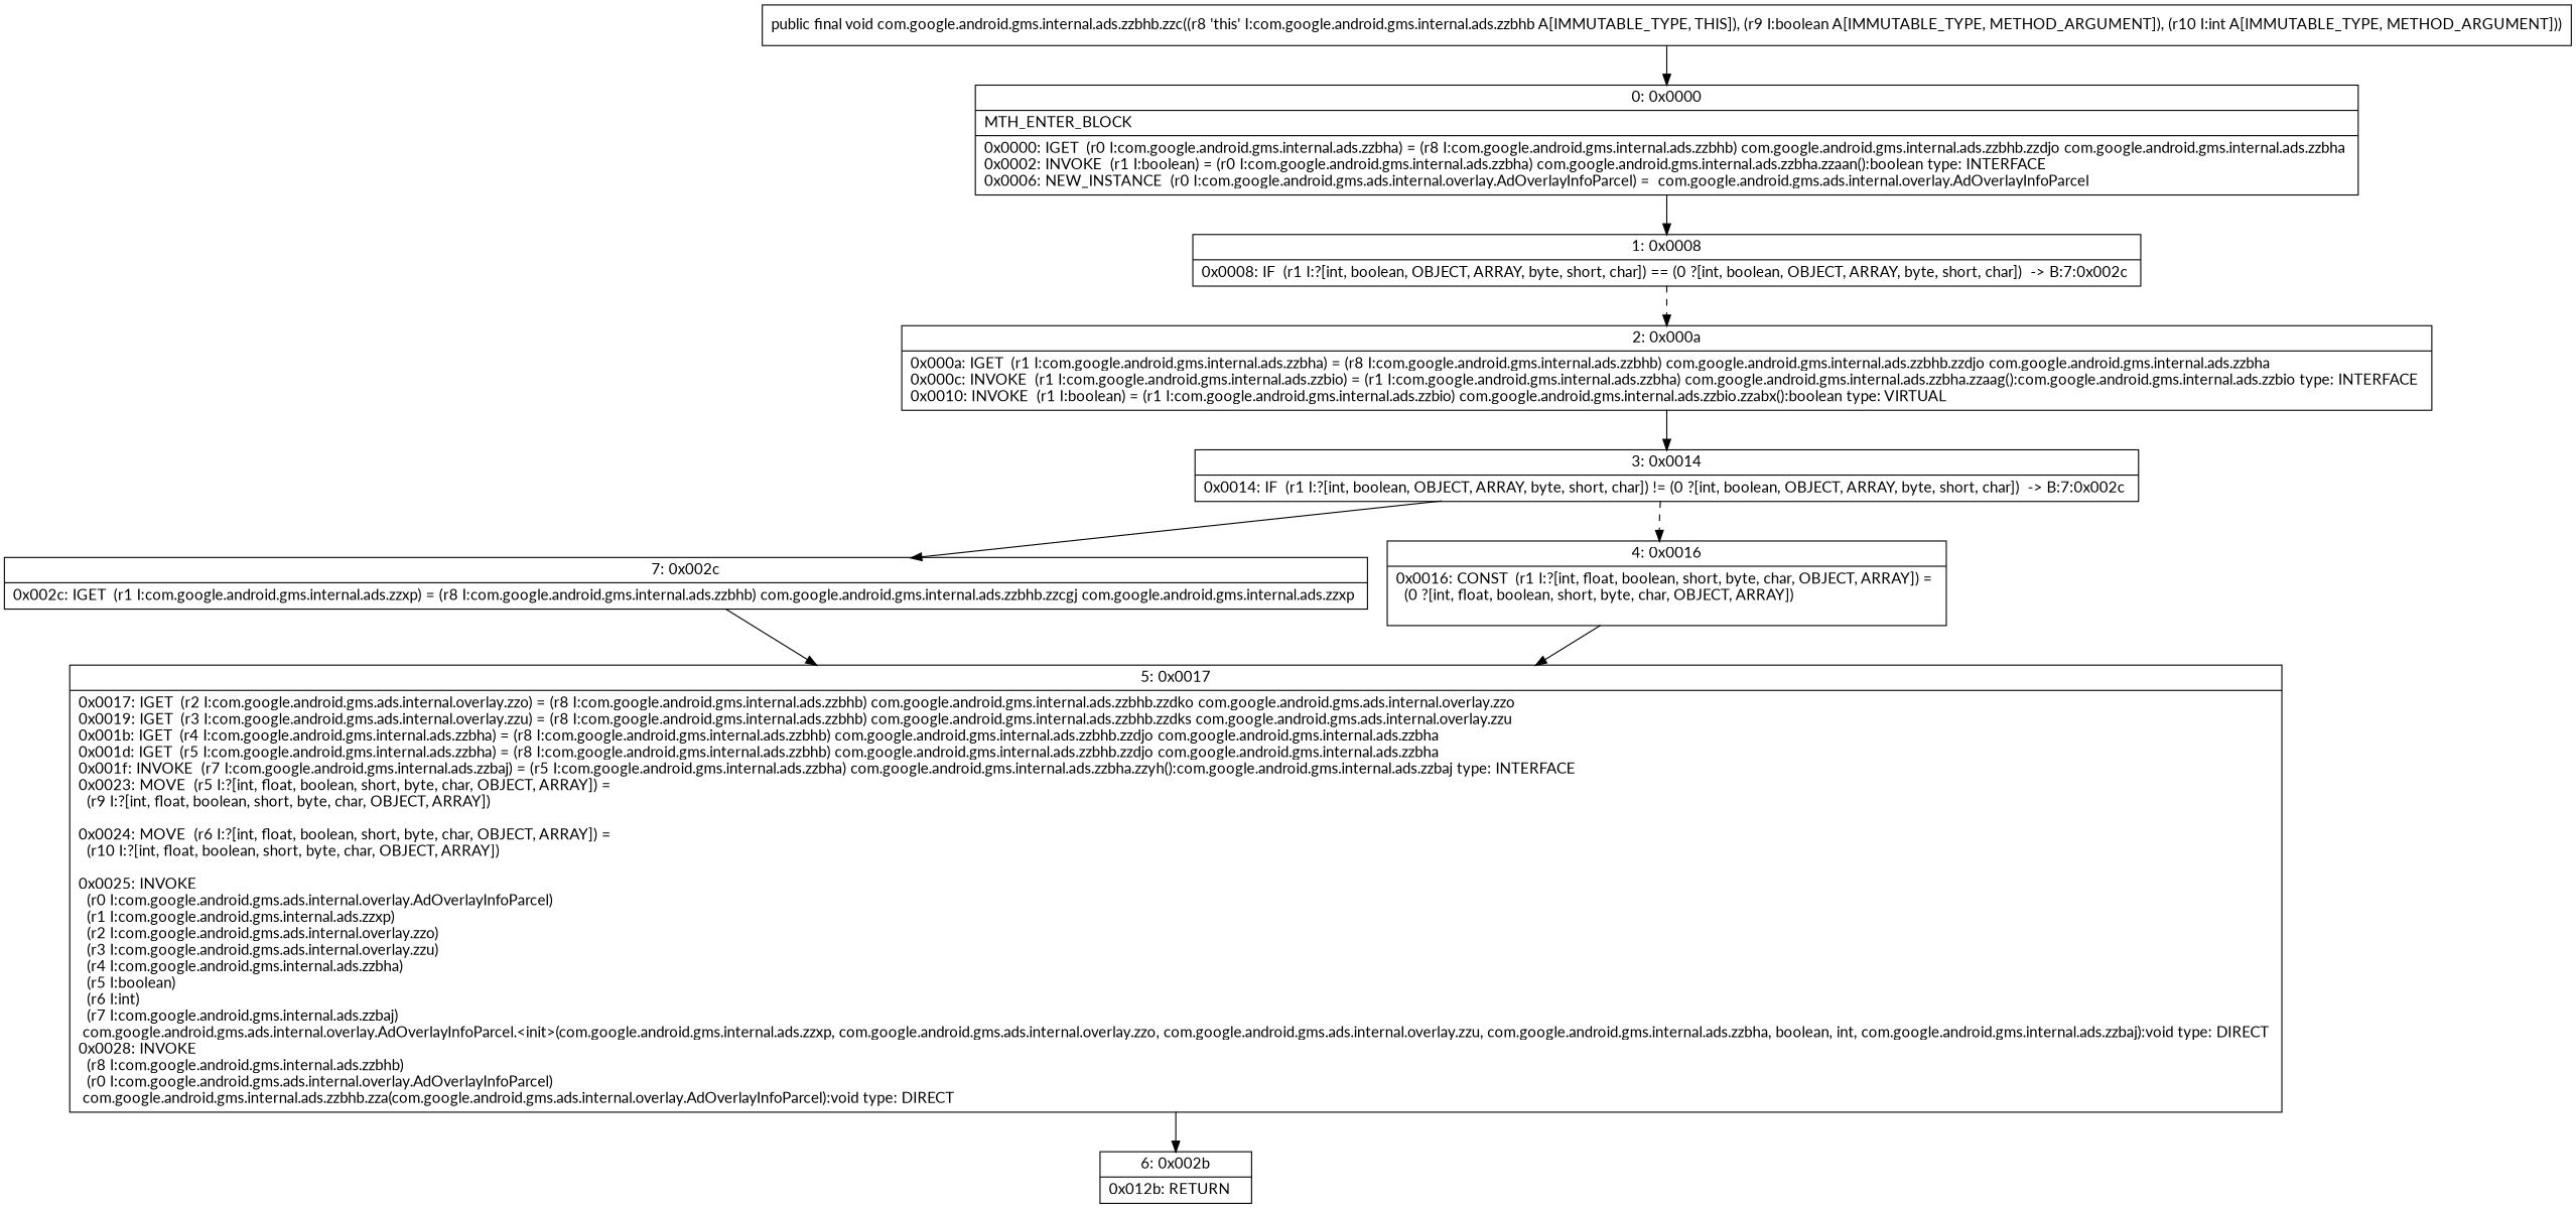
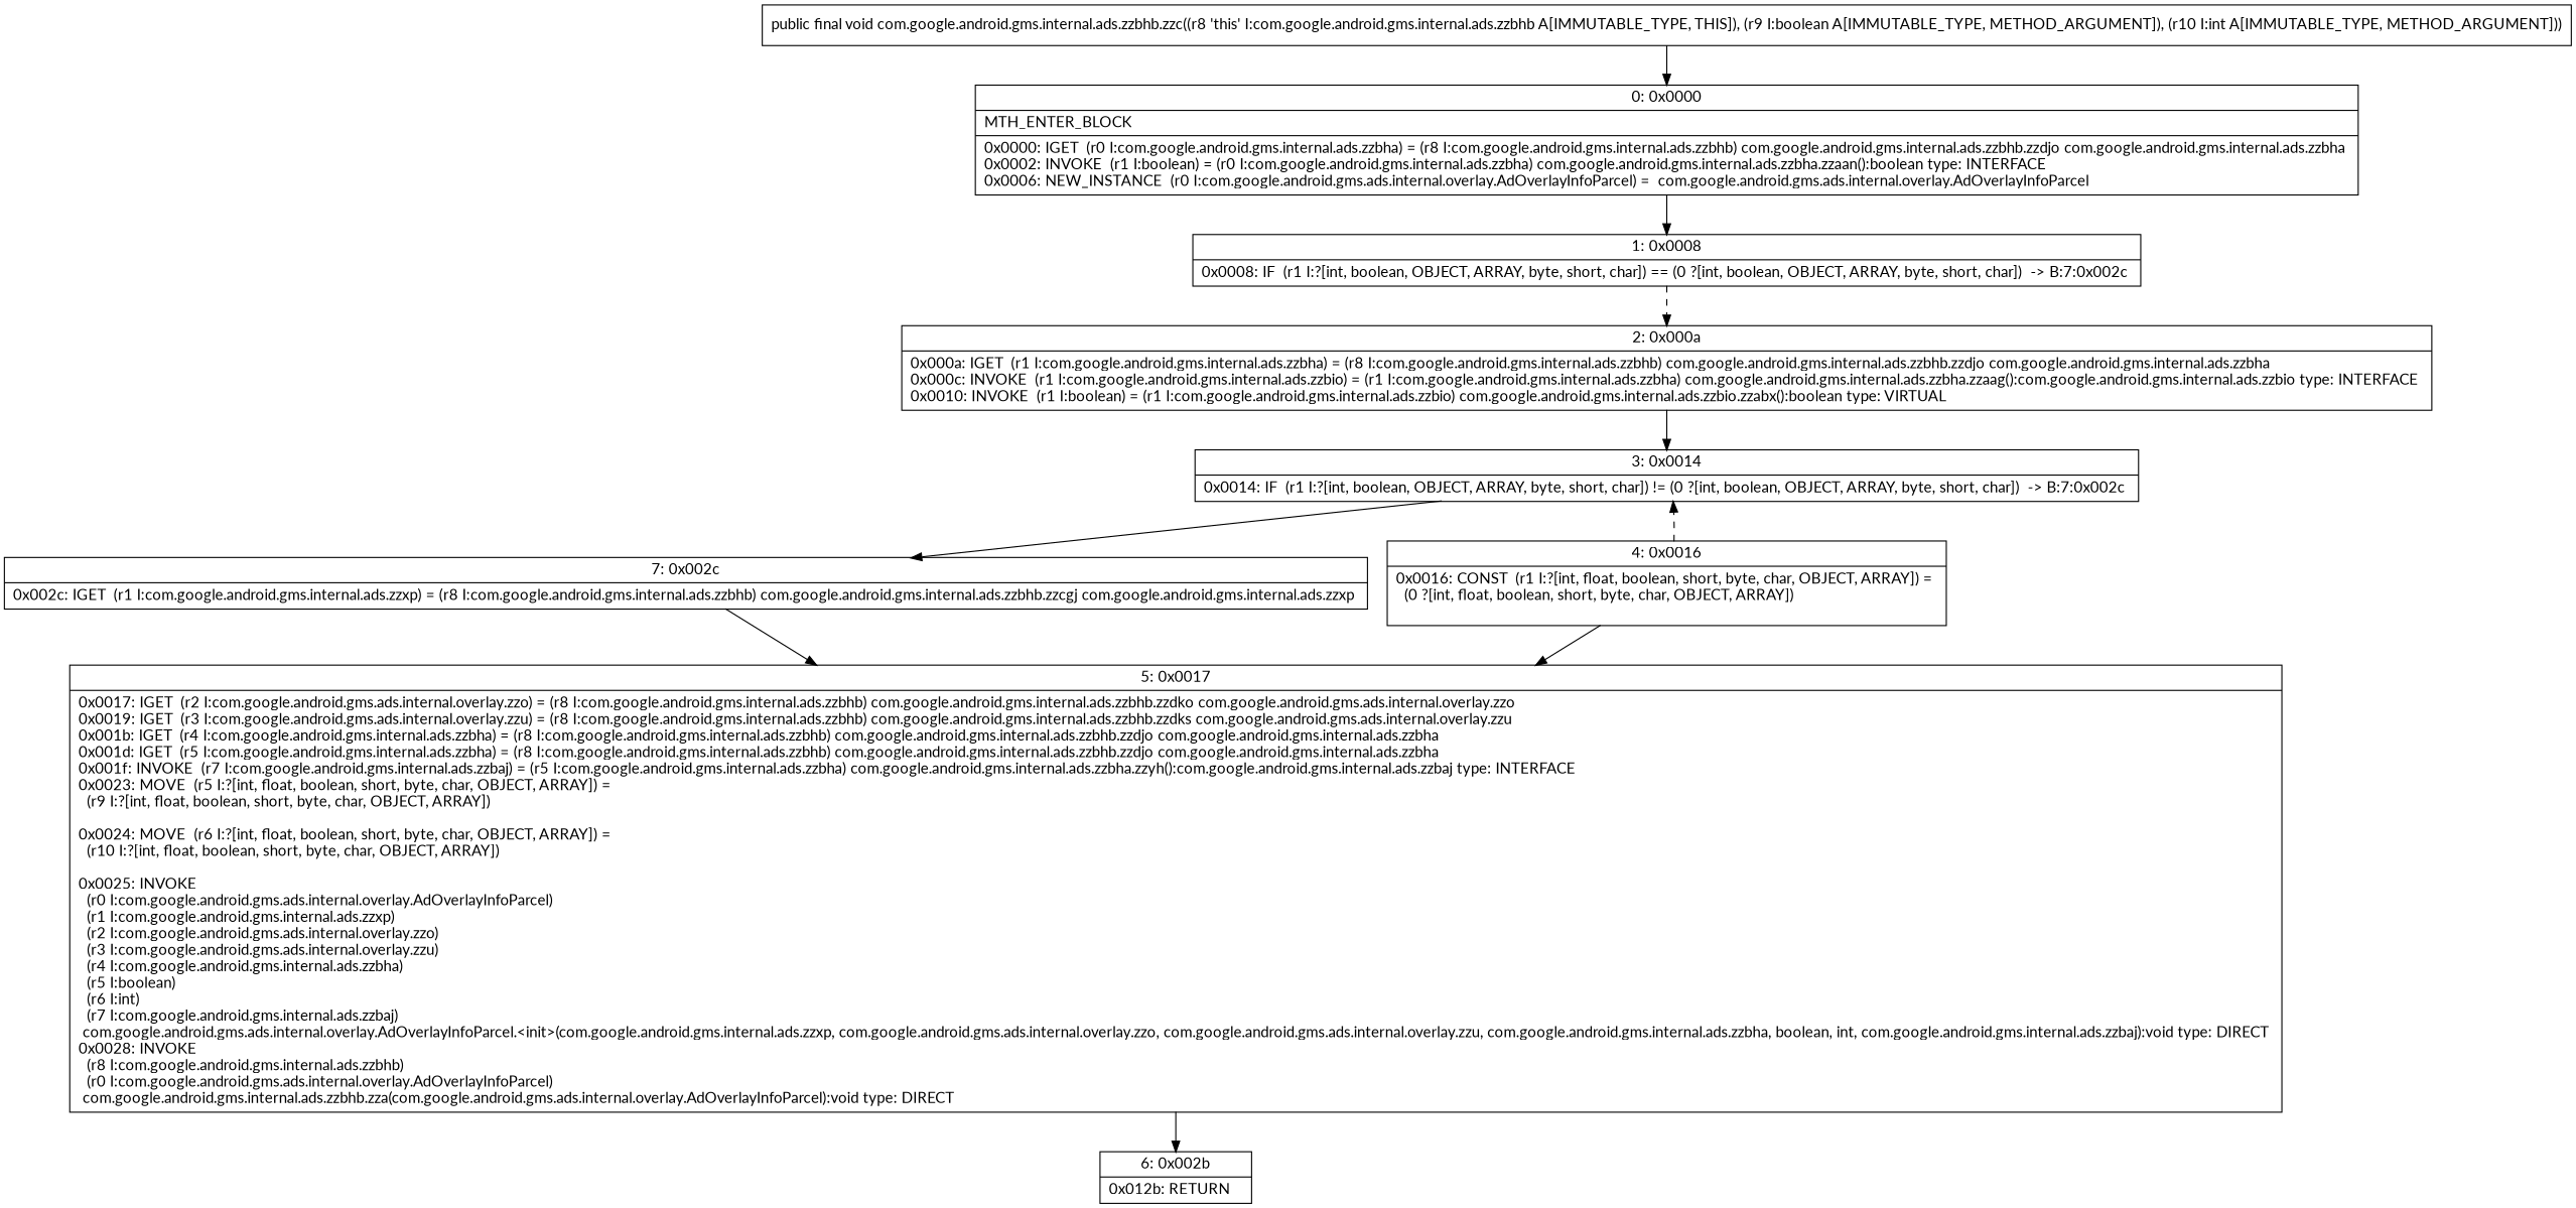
  digraph {
    fontname=Lato
    node [fontname=Lato shape=record]
    edge [fontname=Lato]
    n1 [label="{0\:\ 0x0000|MTH_ENTER_BLOCK\l|0x0000: IGET  (r0 I:com.google.android.gms.internal.ads.zzbha) = (r8 I:com.google.android.gms.internal.ads.zzbhb) com.google.android.gms.internal.ads.zzbhb.zzdjo com.google.android.gms.internal.ads.zzbha \l0x0002: INVOKE  (r1 I:boolean) = (r0 I:com.google.android.gms.internal.ads.zzbha) com.google.android.gms.internal.ads.zzbha.zzaan():boolean type: INTERFACE \l0x0006: NEW_INSTANCE  (r0 I:com.google.android.gms.ads.internal.overlay.AdOverlayInfoParcel) =  com.google.android.gms.ads.internal.overlay.AdOverlayInfoParcel \l}"]
    n2 [label="{1\:\ 0x0008|0x0008: IF  (r1 I:?[int, boolean, OBJECT, ARRAY, byte, short, char]) == (0 ?[int, boolean, OBJECT, ARRAY, byte, short, char])  \-\> B:7:0x002c \l}"]
    n3 [label="{2\:\ 0x000a|0x000a: IGET  (r1 I:com.google.android.gms.internal.ads.zzbha) = (r8 I:com.google.android.gms.internal.ads.zzbhb) com.google.android.gms.internal.ads.zzbhb.zzdjo com.google.android.gms.internal.ads.zzbha \l0x000c: INVOKE  (r1 I:com.google.android.gms.internal.ads.zzbio) = (r1 I:com.google.android.gms.internal.ads.zzbha) com.google.android.gms.internal.ads.zzbha.zzaag():com.google.android.gms.internal.ads.zzbio type: INTERFACE \l0x0010: INVOKE  (r1 I:boolean) = (r1 I:com.google.android.gms.internal.ads.zzbio) com.google.android.gms.internal.ads.zzbio.zzabx():boolean type: VIRTUAL \l}"]
    n4 [label="{3\:\ 0x0014|0x0014: IF  (r1 I:?[int, boolean, OBJECT, ARRAY, byte, short, char]) != (0 ?[int, boolean, OBJECT, ARRAY, byte, short, char])  \-\> B:7:0x002c \l}"]
    n5 [label="{7\:\ 0x002c|0x002c: IGET  (r1 I:com.google.android.gms.internal.ads.zzxp) = (r8 I:com.google.android.gms.internal.ads.zzbhb) com.google.android.gms.internal.ads.zzbhb.zzcgj com.google.android.gms.internal.ads.zzxp \l}"]
    n6 [label="{5\:\ 0x0017|0x0017: IGET  (r2 I:com.google.android.gms.ads.internal.overlay.zzo) = (r8 I:com.google.android.gms.internal.ads.zzbhb) com.google.android.gms.internal.ads.zzbhb.zzdko com.google.android.gms.ads.internal.overlay.zzo \l0x0019: IGET  (r3 I:com.google.android.gms.ads.internal.overlay.zzu) = (r8 I:com.google.android.gms.internal.ads.zzbhb) com.google.android.gms.internal.ads.zzbhb.zzdks com.google.android.gms.ads.internal.overlay.zzu \l0x001b: IGET  (r4 I:com.google.android.gms.internal.ads.zzbha) = (r8 I:com.google.android.gms.internal.ads.zzbhb) com.google.android.gms.internal.ads.zzbhb.zzdjo com.google.android.gms.internal.ads.zzbha \l0x001d: IGET  (r5 I:com.google.android.gms.internal.ads.zzbha) = (r8 I:com.google.android.gms.internal.ads.zzbhb) com.google.android.gms.internal.ads.zzbhb.zzdjo com.google.android.gms.internal.ads.zzbha \l0x001f: INVOKE  (r7 I:com.google.android.gms.internal.ads.zzbaj) = (r5 I:com.google.android.gms.internal.ads.zzbha) com.google.android.gms.internal.ads.zzbha.zzyh():com.google.android.gms.internal.ads.zzbaj type: INTERFACE \l0x0023: MOVE  (r5 I:?[int, float, boolean, short, byte, char, OBJECT, ARRAY]) = \l  (r9 I:?[int, float, boolean, short, byte, char, OBJECT, ARRAY])\l \l0x0024: MOVE  (r6 I:?[int, float, boolean, short, byte, char, OBJECT, ARRAY]) = \l  (r10 I:?[int, float, boolean, short, byte, char, OBJECT, ARRAY])\l \l0x0025: INVOKE  \l  (r0 I:com.google.android.gms.ads.internal.overlay.AdOverlayInfoParcel)\l  (r1 I:com.google.android.gms.internal.ads.zzxp)\l  (r2 I:com.google.android.gms.ads.internal.overlay.zzo)\l  (r3 I:com.google.android.gms.ads.internal.overlay.zzu)\l  (r4 I:com.google.android.gms.internal.ads.zzbha)\l  (r5 I:boolean)\l  (r6 I:int)\l  (r7 I:com.google.android.gms.internal.ads.zzbaj)\l com.google.android.gms.ads.internal.overlay.AdOverlayInfoParcel.\<init\>(com.google.android.gms.internal.ads.zzxp, com.google.android.gms.ads.internal.overlay.zzo, com.google.android.gms.ads.internal.overlay.zzu, com.google.android.gms.internal.ads.zzbha, boolean, int, com.google.android.gms.internal.ads.zzbaj):void type: DIRECT \l0x0028: INVOKE  \l  (r8 I:com.google.android.gms.internal.ads.zzbhb)\l  (r0 I:com.google.android.gms.ads.internal.overlay.AdOverlayInfoParcel)\l com.google.android.gms.internal.ads.zzbhb.zza(com.google.android.gms.ads.internal.overlay.AdOverlayInfoParcel):void type: DIRECT \l}"]
    n7 [label="{4\:\ 0x0016|0x0016: CONST  (r1 I:?[int, float, boolean, short, byte, char, OBJECT, ARRAY]) = \l  (0 ?[int, float, boolean, short, byte, char, OBJECT, ARRAY])\l \l}"]
    n8 [label="{6\:\ 0x002b|0x012b: RETURN   \l}"]
    n9 [label="{public final void com.google.android.gms.internal.ads.zzbhb.zzc((r8 'this' I:com.google.android.gms.internal.ads.zzbhb A[IMMUTABLE_TYPE, THIS]), (r9 I:boolean A[IMMUTABLE_TYPE, METHOD_ARGUMENT]), (r10 I:int A[IMMUTABLE_TYPE, METHOD_ARGUMENT])) }"]
    n1 -> n2
    n2 -> n3 [style=dashed]
    n3 -> n4
    n4 -> n5
-   n4 -> n7 [style=dashed]
+   n7 -> n4 [style=dashed]
    n5 -> n6
    n6 -> n8
    n7 -> n6
    n9 -> n1
  }
